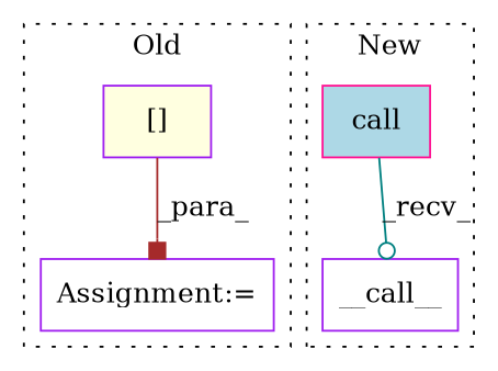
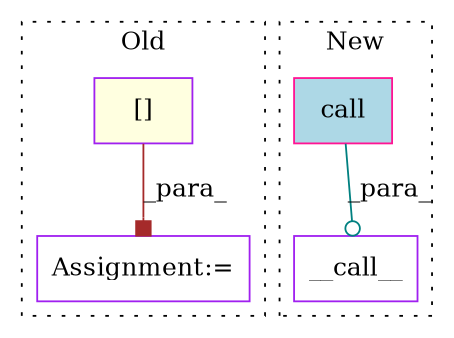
  digraph {
    node [a=32 color=purple fillcolor=white shape=box style=filled]
    n1 [a=2 fillcolor=lightyellow l="7,1" label="[]" s="3030,3038"]
    n2 [a=7 l=1 label="Assignment:=" s=3029]
    n3 [l="9,1" label=__call__ s="3017,3033"]
    n4 [color=deeppink fillcolor=lightblue l=7 label=call s=3009]
    subgraph cluster_1 {
      label=Old
      style=dotted
      n1
      n2
    }
    subgraph cluster_2 {
      label=New
      style=dotted
      n3
      n4
    }
    n1 -> n2 [arrowhead=box color=brown label=_para_]
-   n4 -> n3 [arrowhead=odot color=teal label=_recv_]
+   n4 -> n3 [arrowhead=odot color=teal label=_para_]
  }
